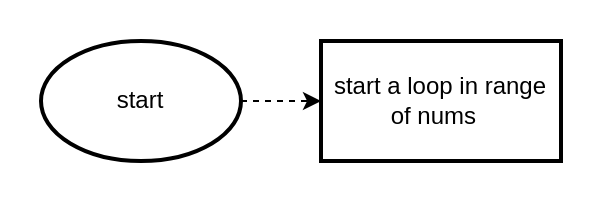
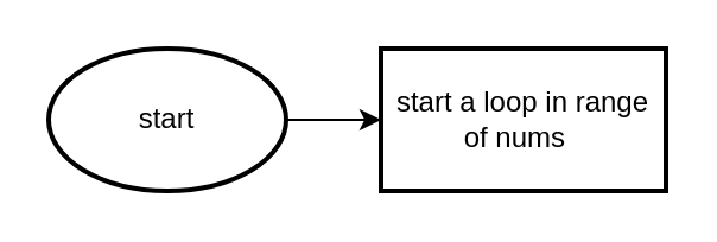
  <mxCell id="0" />
  <mxCell id="1" parent="0" />
- <mxCell id="2" value="" style="edgeStyle=orthogonalEdgeStyle;rounded=0;orthogonalLoop=1;jettySize=auto;html=1;dashed=1;" edge="1" parent="1" source="3" target="4"><mxGeometry relative="1" as="geometry" /></mxCell>
+ <mxCell id="2" value="" style="edgeStyle=orthogonalEdgeStyle;rounded=0;orthogonalLoop=1;jettySize=auto;html=1;" edge="1" parent="1" source="3" target="4"><mxGeometry relative="1" as="geometry" /></mxCell>
  <mxCell id="3" value="start" style="strokeWidth=2;html=1;shape=mxgraph.flowchart.start_1;whiteSpace=wrap;" vertex="1" parent="1"><mxGeometry x="20" y="20" width="100" height="60" as="geometry" /></mxCell>
  <mxCell id="4" value="start a loop in range of nums&amp;nbsp;&amp;nbsp;" style="whiteSpace=wrap;html=1;strokeWidth=2;" vertex="1" parent="1"><mxGeometry x="160" y="20" width="120" height="60" as="geometry" /></mxCell>
